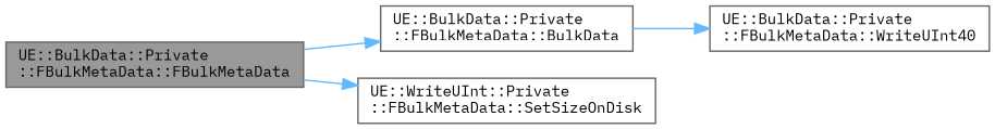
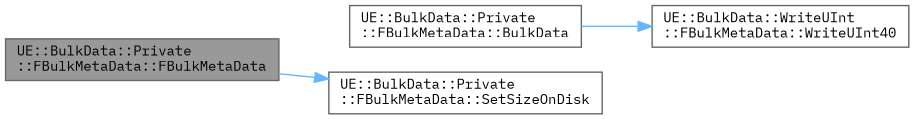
  digraph {
    fontname="IBM Plex Mono"
    rankdir=LR
    node [color=grey40 fillcolor=white fontname="IBM Plex Mono" fontsize=10 shape=box style=filled]
    edge [color=steelblue1 fontname="IBM Plex Mono" fontsize=10 labelfontname=Helvetica labelfontsize=10 style=solid]
    n1 [color=gray40 fillcolor=grey60 fontcolor=black height=0.2 label="UE::BulkData::Private\l::FBulkMetaData::FBulkMetaData" width=0.4]
    n2 [height=0.2 label="UE::BulkData::Private\l::FBulkMetaData::BulkData" width=0.4]
-   n3 [height=0.2 label="UE::WriteUInt::Private\l::FBulkMetaData::SetSizeOnDisk" width=0.4]
-   n4 [height=0.2 label="UE::BulkData::Private\l::FBulkMetaData::WriteUInt40" width=0.4]
-   n1 -> n2
+   n3 [height=0.2 label="UE::BulkData::Private\l::FBulkMetaData::SetSizeOnDisk" width=0.4]
+   n4 [height=0.2 label="UE::BulkData::WriteUInt\l::FBulkMetaData::WriteUInt40" width=0.4]
    n1 -> n3
    n2 -> n4
  }
